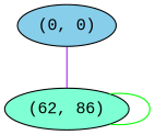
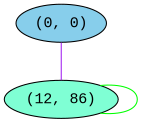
  graph {
    fontname="Liberation Mono"
    node [style=filled fontname="Liberation Mono"]
    edge [style=solid fontname="Liberation Mono"]
    "(0, 0)" [fillcolor=skyblue]
-   "(12, 86)" [fillcolor=aquamarine label="(62, 86)"]
+   "(12, 86)" [fillcolor=aquamarine]
    "(0, 0)" -- "(12, 86)" [color=purple weight=4]
    "(12, 86)" -- "(12, 86)" [color=green weight=2]
  }
